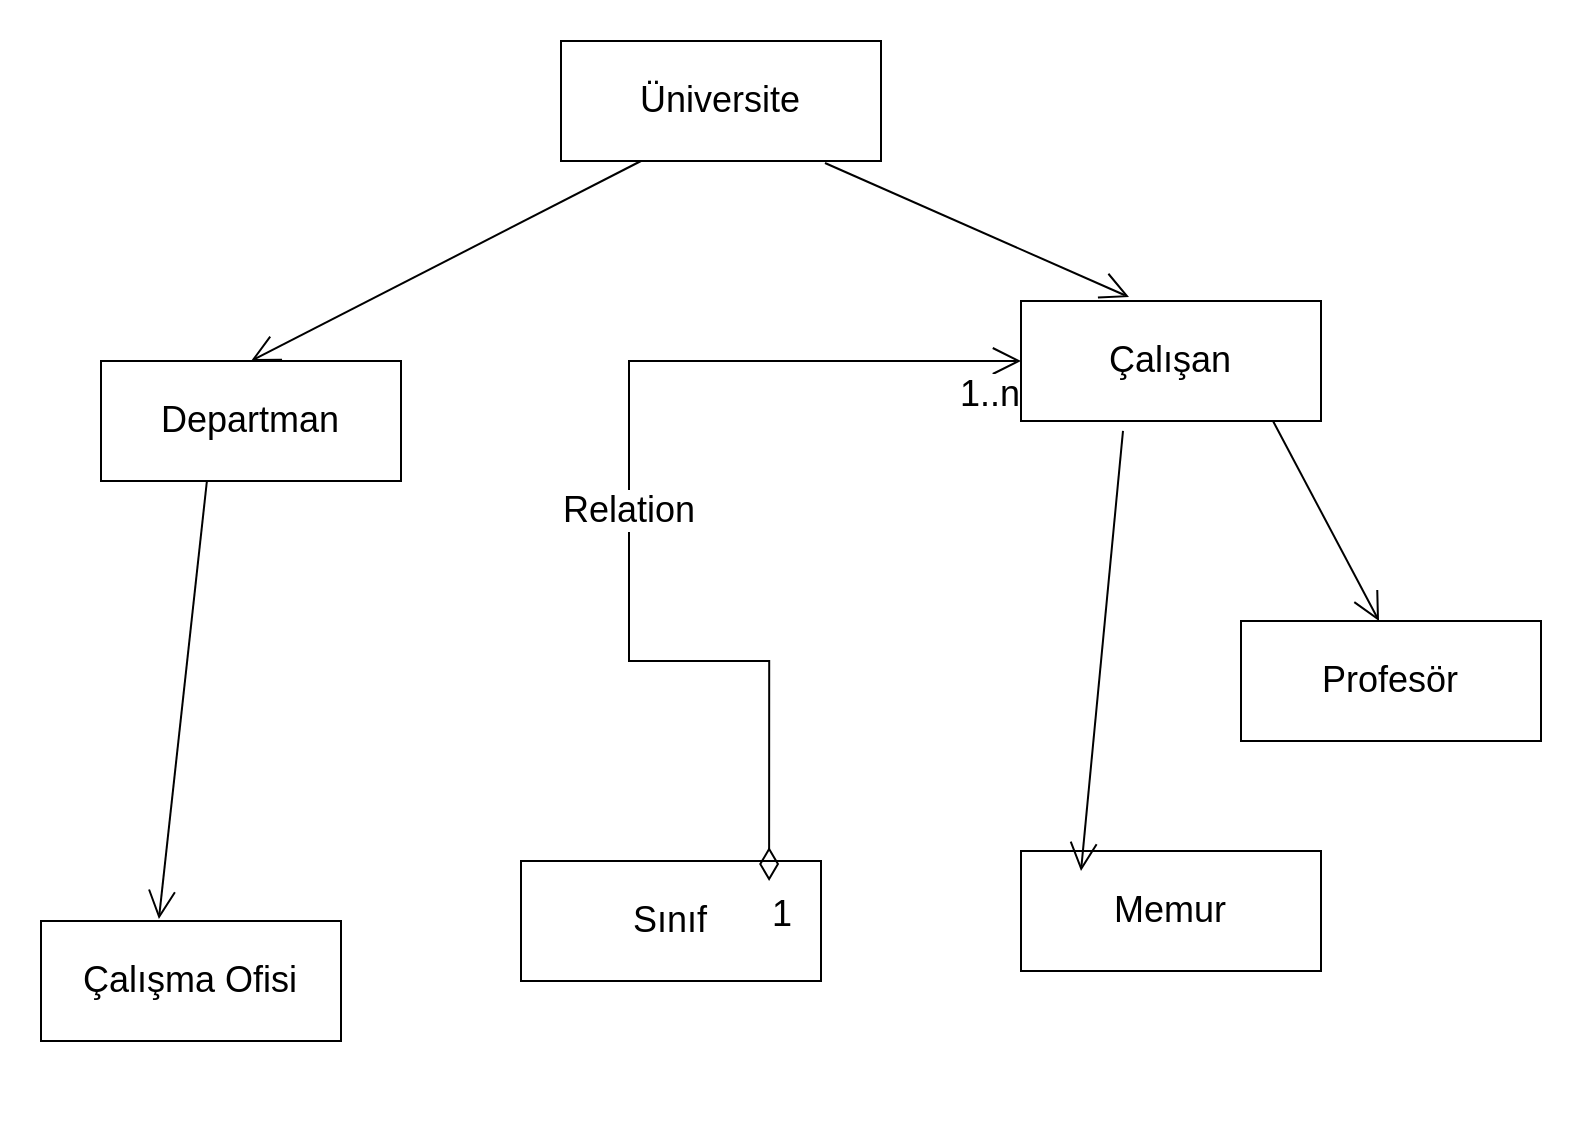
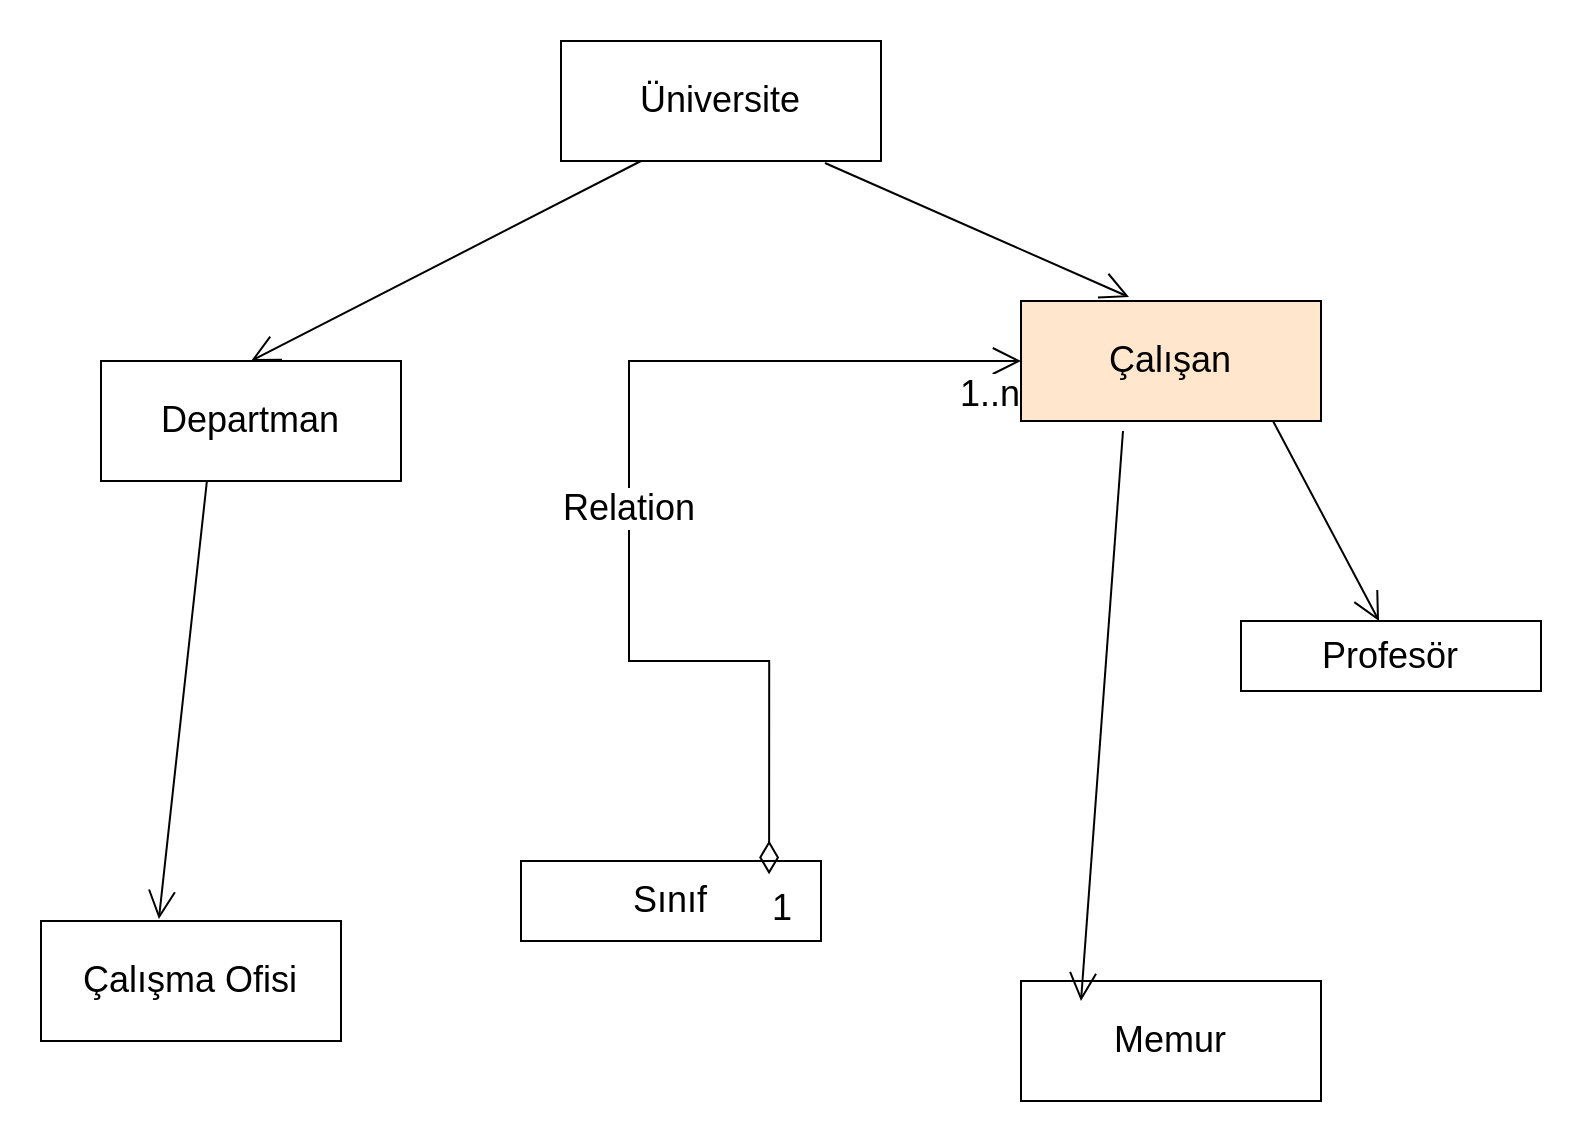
  <mxCell id="0" />
  <mxCell id="1" parent="0" />
  <mxCell id="2" value="&lt;font style=&quot;font-size: 18px&quot;&gt;Üniversite&lt;/font&gt;" style="rounded=0;whiteSpace=wrap;html=1;" parent="1" vertex="1"><mxGeometry x="280" y="20" width="160" height="60" as="geometry" /></mxCell>
  <mxCell id="3" value="&lt;font style=&quot;font-size: 18px&quot;&gt;Departman&lt;/font&gt;" style="rounded=0;whiteSpace=wrap;html=1;" parent="1" vertex="1"><mxGeometry x="50" y="180" width="150" height="60" as="geometry" /></mxCell>
  <mxCell id="4" value="&lt;span style=&quot;font-size: 18px&quot;&gt;Çalışma Ofisi&lt;/span&gt;" style="rounded=0;whiteSpace=wrap;html=1;" parent="1" vertex="1"><mxGeometry x="20" y="460" width="150" height="60" as="geometry" /></mxCell>
- <mxCell id="5" value="&lt;font style=&quot;font-size: 18px&quot;&gt;Sınıf&lt;/font&gt;" style="rounded=0;whiteSpace=wrap;html=1;" parent="1" vertex="1"><mxGeometry x="260" y="430" width="150" height="60" as="geometry" /></mxCell>
- <mxCell id="6" value="&lt;font style=&quot;font-size: 18px&quot;&gt;Çalışan&lt;/font&gt;" style="rounded=0;whiteSpace=wrap;html=1;" parent="1" vertex="1"><mxGeometry x="510" y="150" width="150" height="60" as="geometry" /></mxCell>
- <mxCell id="7" value="&lt;font style=&quot;font-size: 18px&quot;&gt;Memur&lt;/font&gt;" style="rounded=0;whiteSpace=wrap;html=1;" parent="1" vertex="1"><mxGeometry x="510" y="425" width="150" height="60" as="geometry" /></mxCell>
- <mxCell id="8" value="&lt;font style=&quot;font-size: 18px&quot;&gt;Profesör&lt;/font&gt;" style="rounded=0;whiteSpace=wrap;html=1;" parent="1" vertex="1"><mxGeometry x="620" y="310" width="150" height="60" as="geometry" /></mxCell>
+ <mxCell id="5" value="&lt;font style=&quot;font-size: 18px&quot;&gt;Sınıf&lt;/font&gt;" style="rounded=0;whiteSpace=wrap;html=1;" parent="1" vertex="1"><mxGeometry x="260" y="430" width="150" height="40" as="geometry" /></mxCell>
+ <mxCell id="6" value="&lt;font style=&quot;font-size: 18px&quot;&gt;Çalışan&lt;/font&gt;" style="rounded=0;whiteSpace=wrap;html=1;fillColor=#ffe6cc;" parent="1" vertex="1"><mxGeometry x="510" y="150" width="150" height="60" as="geometry" /></mxCell>
+ <mxCell id="7" value="&lt;font style=&quot;font-size: 18px&quot;&gt;Memur&lt;/font&gt;" style="rounded=0;whiteSpace=wrap;html=1;" parent="1" vertex="1"><mxGeometry x="510" y="490" width="150" height="60" as="geometry" /></mxCell>
+ <mxCell id="8" value="&lt;font style=&quot;font-size: 18px&quot;&gt;Profesör&lt;/font&gt;" style="rounded=0;whiteSpace=wrap;html=1;" parent="1" vertex="1"><mxGeometry x="620" y="310" width="150" height="35" as="geometry" /></mxCell>
  <mxCell id="9" value="" style="endArrow=open;endFill=1;endSize=12;html=1;rounded=0;fontSize=18;exitX=0.25;exitY=1;exitDx=0;exitDy=0;entryX=0.5;entryY=0;entryDx=0;entryDy=0;" parent="1" source="2" target="3" edge="1"><mxGeometry width="160" relative="1" as="geometry"><mxPoint x="350" y="230" as="sourcePoint" /><mxPoint x="220" y="280" as="targetPoint" /></mxGeometry></mxCell>
  <mxCell id="10" value="" style="endArrow=open;endFill=1;endSize=12;html=1;rounded=0;fontSize=18;exitX=0.825;exitY=1.017;exitDx=0;exitDy=0;exitPerimeter=0;entryX=0.36;entryY=-0.033;entryDx=0;entryDy=0;entryPerimeter=0;" parent="1" source="2" target="6" edge="1"><mxGeometry width="160" relative="1" as="geometry"><mxPoint x="410" y="230" as="sourcePoint" /><mxPoint x="530" y="280" as="targetPoint" /></mxGeometry></mxCell>
  <mxCell id="11" value="" style="endArrow=open;endFill=1;endSize=12;html=1;rounded=0;fontSize=18;exitX=0.353;exitY=1;exitDx=0;exitDy=0;exitPerimeter=0;entryX=0.393;entryY=-0.017;entryDx=0;entryDy=0;entryPerimeter=0;" parent="1" source="3" target="4" edge="1"><mxGeometry width="160" relative="1" as="geometry"><mxPoint x="160" y="380" as="sourcePoint" /><mxPoint x="100" y="440" as="targetPoint" /></mxGeometry></mxCell>
  <mxCell id="12" value="" style="endArrow=open;endFill=1;endSize=12;html=1;rounded=0;fontSize=18;entryX=0.2;entryY=0.167;entryDx=0;entryDy=0;entryPerimeter=0;exitX=0.34;exitY=1.083;exitDx=0;exitDy=0;exitPerimeter=0;" parent="1" source="6" target="7" edge="1"><mxGeometry width="160" relative="1" as="geometry"><mxPoint x="550" y="380" as="sourcePoint" /><mxPoint x="490" y="440" as="targetPoint" /></mxGeometry></mxCell>
  <mxCell id="13" value="" style="endArrow=open;endFill=1;endSize=12;html=1;rounded=0;fontSize=18;exitX=0.84;exitY=1;exitDx=0;exitDy=0;exitPerimeter=0;entryX=0.46;entryY=0;entryDx=0;entryDy=0;entryPerimeter=0;" parent="1" source="6" target="8" edge="1"><mxGeometry width="160" relative="1" as="geometry"><mxPoint x="590" y="360" as="sourcePoint" /><mxPoint x="660" y="440" as="targetPoint" /></mxGeometry></mxCell>
  <mxCell id="14" value="Relation" style="endArrow=open;html=1;endSize=12;startArrow=diamondThin;startSize=14;startFill=0;edgeStyle=orthogonalEdgeStyle;rounded=0;fontSize=18;targetPerimeterSpacing=2;entryX=0;entryY=0.5;entryDx=0;entryDy=0;exitX=0.827;exitY=0.167;exitDx=0;exitDy=0;exitPerimeter=0;" parent="1" source="5" target="6" edge="1"><mxGeometry x="-0.031" relative="1" as="geometry"><mxPoint x="314" y="430" as="sourcePoint" /><mxPoint x="474" y="330" as="targetPoint" /><Array as="points"><mxPoint x="314" y="330" /></Array><mxPoint as="offset" /></mxGeometry></mxCell>
  <mxCell id="15" value="1" style="edgeLabel;resizable=0;html=1;align=left;verticalAlign=top;fontSize=18;" parent="14" connectable="0" vertex="1"><mxGeometry x="-1" relative="1" as="geometry" /></mxCell>
  <mxCell id="16" value="1..n" style="edgeLabel;resizable=0;html=1;align=right;verticalAlign=top;fontSize=18;" parent="14" connectable="0" vertex="1"><mxGeometry x="1" relative="1" as="geometry" /></mxCell>
